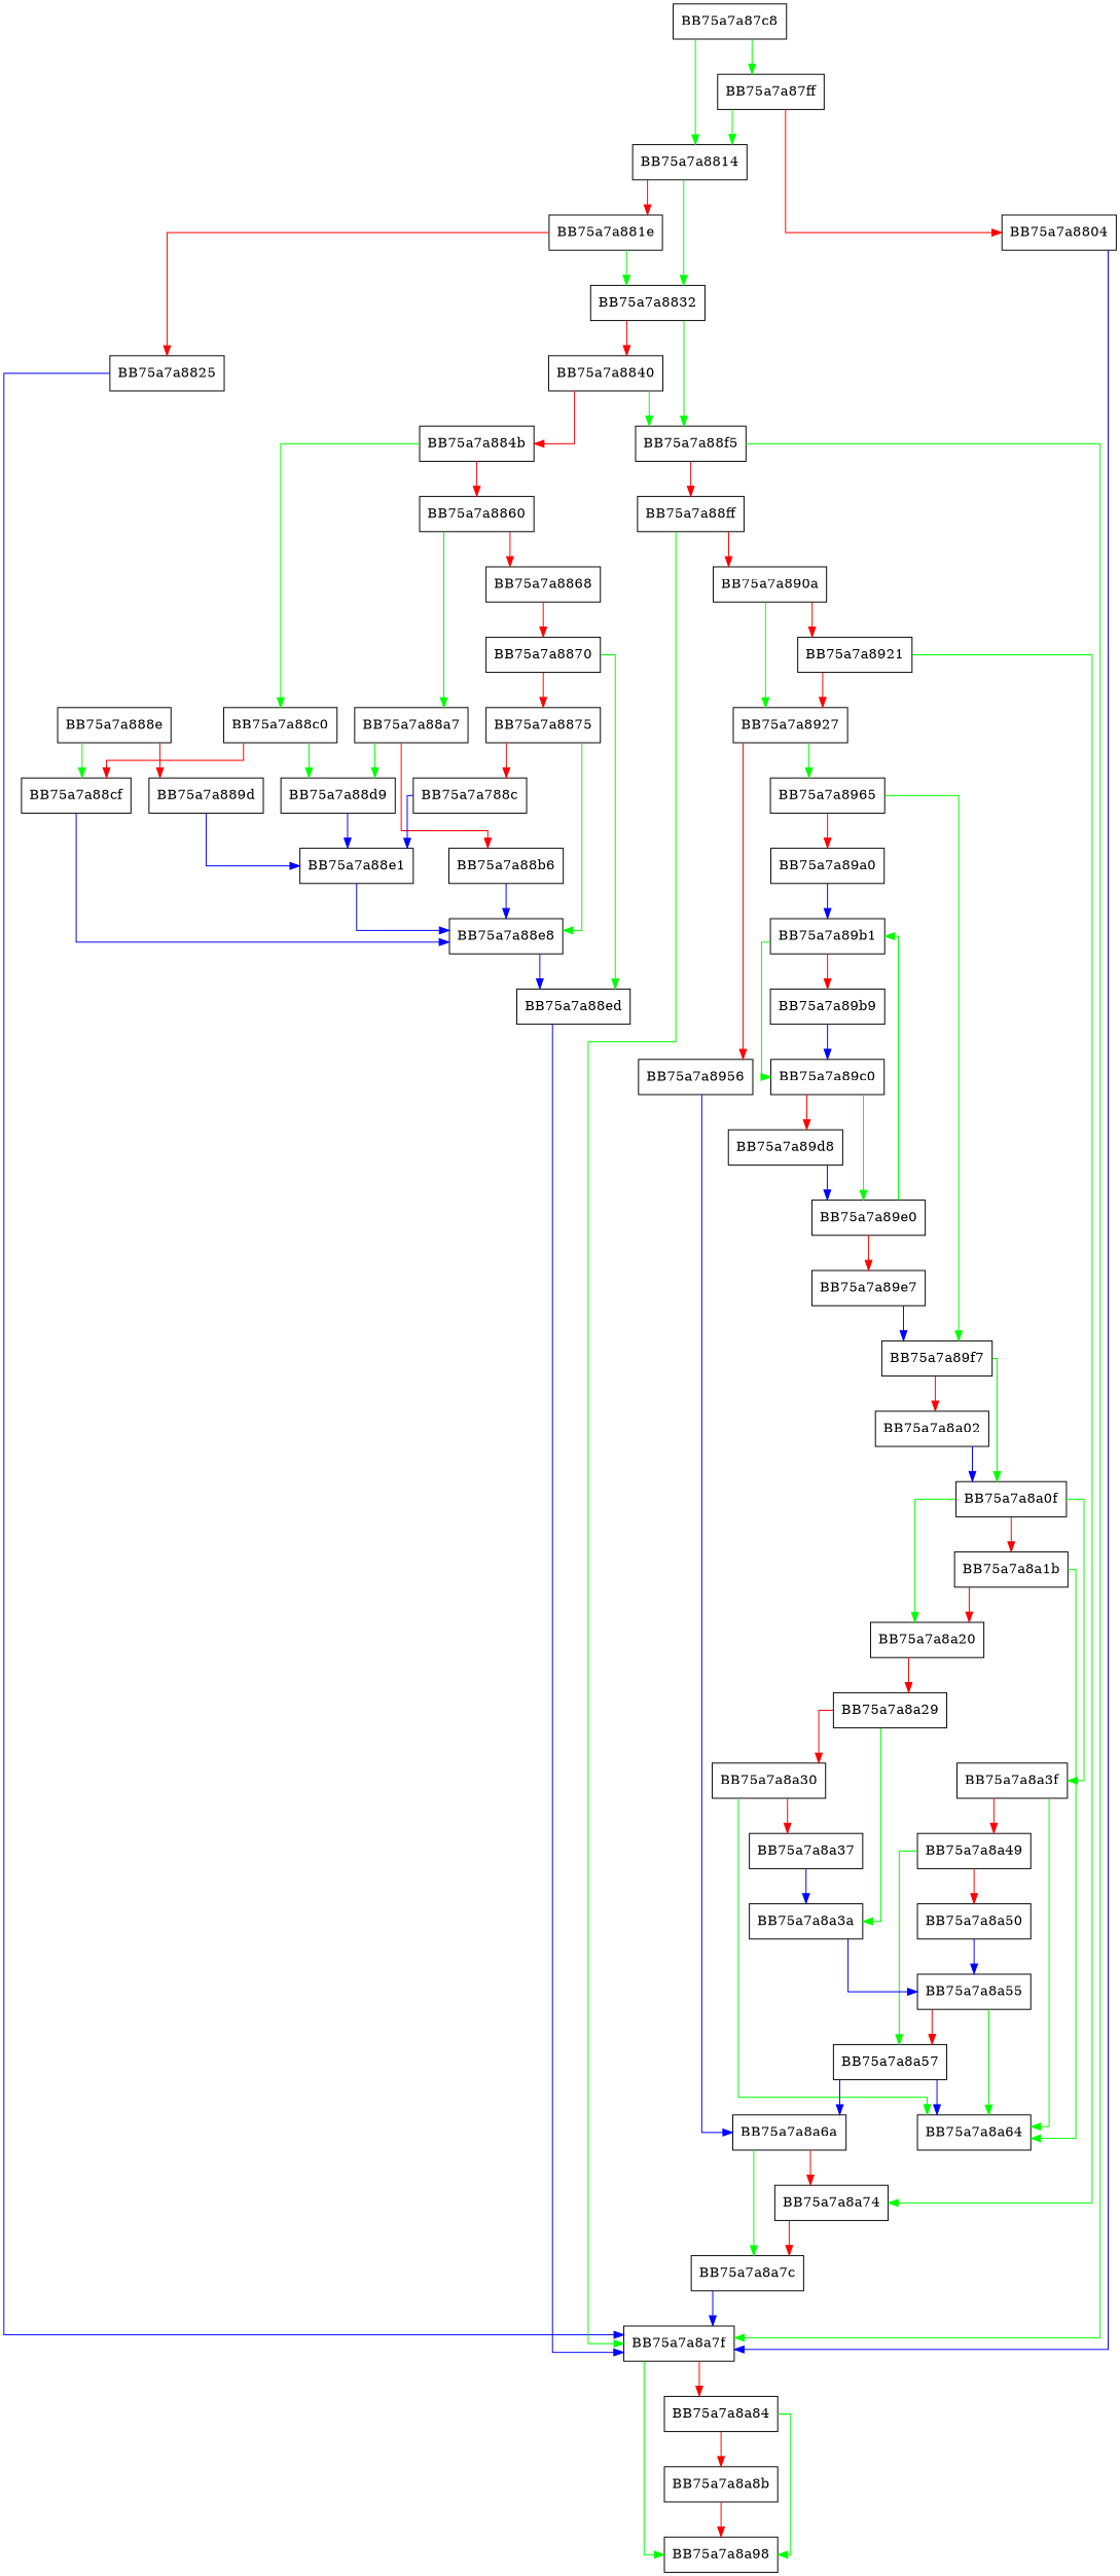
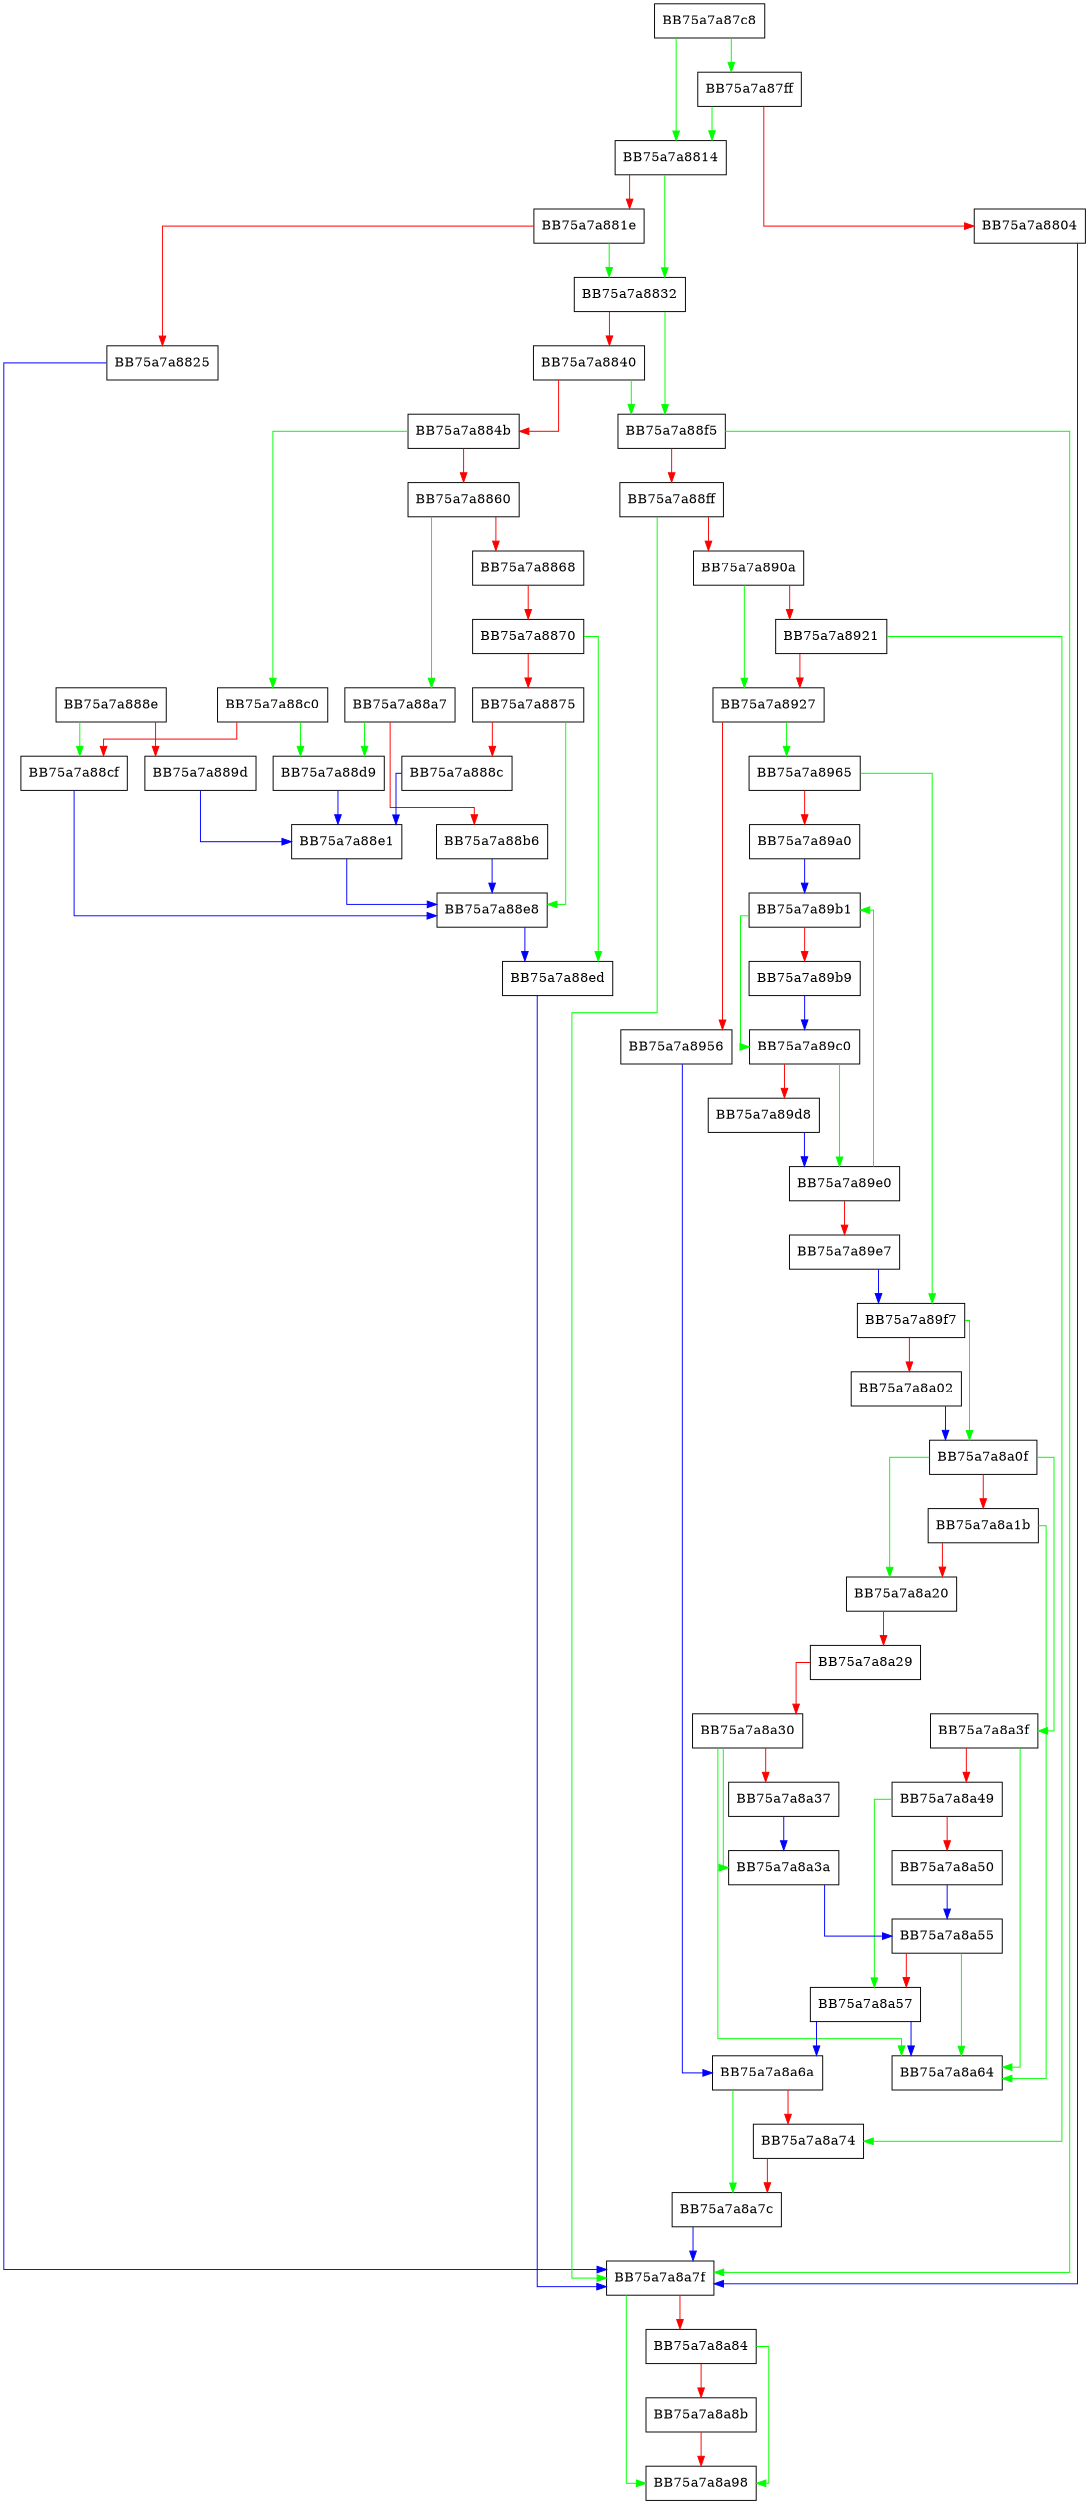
  digraph {
    splines=ortho
    node [shape=box]
    edge [color=red]
    BB75a7a87c8
    BB75a7a8814
    BB75a7a87ff
    BB75a7a8832
    BB75a7a881e
    BB75a7a8804
    BB75a7a88f5
    BB75a7a8840
    BB75a7a8825
    BB75a7a8a7f
    BB75a7a8a98
    BB75a7a8a84
    BB75a7a8a8b
    BB75a7a88ff
    BB75a7a884b
    BB75a7a890a
    BB75a7a88c0
    BB75a7a8860
    BB75a7a88cf
    BB75a7a88d9
    BB75a7a88a7
    BB75a7a8868
    BB75a7a88e8
    BB75a7a88e1
    BB75a7a88b6
    BB75a7a8870
    BB75a7a888e
    BB75a7a889d
    BB75a7a88ed
    BB75a7a8875
-   BB75a7a888c [label=BB75a7a788c]
+   BB75a7a888c
    BB75a7a8927
    BB75a7a8921
    BB75a7a8965
    BB75a7a8956
    BB75a7a8a74
    BB75a7a89f7
    BB75a7a89a0
    BB75a7a8a6a
    BB75a7a8a7c
    BB75a7a8a0f
    BB75a7a8a02
    BB75a7a89b1
    BB75a7a8a20
    BB75a7a8a1b
    BB75a7a8a3f
    BB75a7a89c0
    BB75a7a89b9
    BB75a7a89e0
    BB75a7a89d8
    BB75a7a89e7
    BB75a7a8a29
    BB75a7a8a64
    BB75a7a8a49
    BB75a7a8a3a
    BB75a7a8a30
    BB75a7a8a57
    BB75a7a8a50
    BB75a7a8a55
    BB75a7a8a37
    BB75a7a87c8 -> BB75a7a8814 [color=green]
    BB75a7a87c8 -> BB75a7a87ff [color=green]
    BB75a7a8814 -> BB75a7a8832 [color=green]
    BB75a7a8814 -> BB75a7a881e
    BB75a7a87ff -> BB75a7a8814 [color=green]
    BB75a7a87ff -> BB75a7a8804
    BB75a7a8832 -> BB75a7a88f5 [color=green]
    BB75a7a8832 -> BB75a7a8840
    BB75a7a881e -> BB75a7a8832 [color=green]
    BB75a7a881e -> BB75a7a8825
    BB75a7a8804 -> BB75a7a8a7f [color=blue]
    BB75a7a88f5 -> BB75a7a8a7f [color=green]
    BB75a7a88f5 -> BB75a7a88ff
    BB75a7a8840 -> BB75a7a88f5 [color=green]
    BB75a7a8840 -> BB75a7a884b
    BB75a7a8825 -> BB75a7a8a7f [color=blue]
    BB75a7a8a7f -> BB75a7a8a98 [color=green]
    BB75a7a8a7f -> BB75a7a8a84
    BB75a7a8a84 -> BB75a7a8a98 [color=green]
    BB75a7a8a84 -> BB75a7a8a8b
    BB75a7a8a8b -> BB75a7a8a98
    BB75a7a88ff -> BB75a7a8a7f [color=green]
    BB75a7a88ff -> BB75a7a890a
    BB75a7a884b -> BB75a7a88c0 [color=green]
    BB75a7a884b -> BB75a7a8860
    BB75a7a890a -> BB75a7a8927 [color=green]
    BB75a7a890a -> BB75a7a8921
    BB75a7a88c0 -> BB75a7a88cf
    BB75a7a88c0 -> BB75a7a88d9 [color=green]
    BB75a7a8860 -> BB75a7a88a7 [color=green]
    BB75a7a8860 -> BB75a7a8868
    BB75a7a88cf -> BB75a7a88e8 [color=blue]
    BB75a7a88d9 -> BB75a7a88e1 [color=blue]
    BB75a7a88a7 -> BB75a7a88d9 [color=green]
    BB75a7a88a7 -> BB75a7a88b6
    BB75a7a8868 -> BB75a7a8870
    BB75a7a88e8 -> BB75a7a88ed [color=blue]
    BB75a7a88e1 -> BB75a7a88e8 [color=blue]
    BB75a7a88b6 -> BB75a7a88e8 [color=blue]
    BB75a7a8870 -> BB75a7a88ed [color=green]
    BB75a7a8870 -> BB75a7a8875
    BB75a7a888e -> BB75a7a88cf [color=green]
    BB75a7a888e -> BB75a7a889d
    BB75a7a889d -> BB75a7a88e1 [color=blue]
    BB75a7a88ed -> BB75a7a8a7f [color=blue]
    BB75a7a8875 -> BB75a7a88e8 [color=green]
    BB75a7a8875 -> BB75a7a888c
    BB75a7a888c -> BB75a7a88e1 [color=blue]
    BB75a7a8927 -> BB75a7a8965 [color=green]
    BB75a7a8927 -> BB75a7a8956
    BB75a7a8921 -> BB75a7a8927
    BB75a7a8921 -> BB75a7a8a74 [color=green]
    BB75a7a8965 -> BB75a7a89f7 [color=green]
    BB75a7a8965 -> BB75a7a89a0
    BB75a7a8956 -> BB75a7a8a6a [color=blue]
    BB75a7a8a74 -> BB75a7a8a7c
    BB75a7a89f7 -> BB75a7a8a0f [color=green]
    BB75a7a89f7 -> BB75a7a8a02
    BB75a7a89a0 -> BB75a7a89b1 [color=blue]
    BB75a7a8a6a -> BB75a7a8a74
    BB75a7a8a6a -> BB75a7a8a7c [color=green]
    BB75a7a8a7c -> BB75a7a8a7f [color=blue]
    BB75a7a8a0f -> BB75a7a8a20 [color=green]
    BB75a7a8a0f -> BB75a7a8a1b
    BB75a7a8a0f -> BB75a7a8a3f [color=green]
    BB75a7a8a02 -> BB75a7a8a0f [color=blue]
    BB75a7a89b1 -> BB75a7a89c0 [color=green]
    BB75a7a89b1 -> BB75a7a89b9
    BB75a7a8a20 -> BB75a7a8a29
    BB75a7a8a1b -> BB75a7a8a20
    BB75a7a8a1b -> BB75a7a8a64 [color=green]
    BB75a7a8a3f -> BB75a7a8a64 [color=green]
    BB75a7a8a3f -> BB75a7a8a49
    BB75a7a89c0 -> BB75a7a89e0 [color=green]
    BB75a7a89c0 -> BB75a7a89d8
    BB75a7a89b9 -> BB75a7a89c0 [color=blue]
    BB75a7a89e0 -> BB75a7a89b1 [color=green]
    BB75a7a89e0 -> BB75a7a89e7
    BB75a7a89d8 -> BB75a7a89e0 [color=blue]
    BB75a7a89e7 -> BB75a7a89f7 [color=blue]
-   BB75a7a8a29 -> BB75a7a8a3a [color=green]
+   BB75a7a8a30 -> BB75a7a8a3a [color=green]
    BB75a7a8a29 -> BB75a7a8a30
    BB75a7a8a49 -> BB75a7a8a57 [color=green]
    BB75a7a8a49 -> BB75a7a8a50
    BB75a7a8a3a -> BB75a7a8a55 [color=blue]
    BB75a7a8a30 -> BB75a7a8a64 [color=green]
    BB75a7a8a30 -> BB75a7a8a37
    BB75a7a8a57 -> BB75a7a8a6a [color=blue]
    BB75a7a8a57 -> BB75a7a8a64 [color=blue]
    BB75a7a8a50 -> BB75a7a8a55 [color=blue]
    BB75a7a8a55 -> BB75a7a8a64 [color=green]
    BB75a7a8a55 -> BB75a7a8a57
    BB75a7a8a37 -> BB75a7a8a3a [color=blue]
  }
